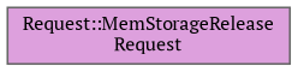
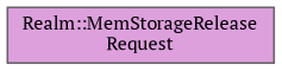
  digraph {
    rankdir=LR
    fontname="PT Serif"
-   n1 [color=grey40 fillcolor=plum fontname="PT Serif" fontsize=10 height=0.2 label="Request::MemStorageRelease\lRequest" shape=box style=filled width=0.4]
+   n1 [color=grey40 fillcolor=plum fontname="PT Serif" fontsize=10 height=0.2 label="Realm::MemStorageRelease\lRequest" shape=box style=filled width=0.4]
  }
